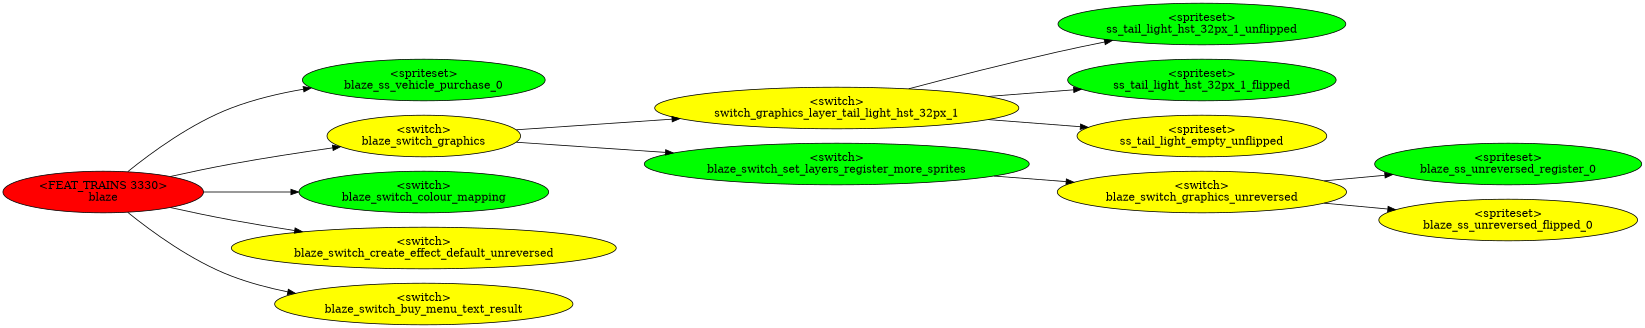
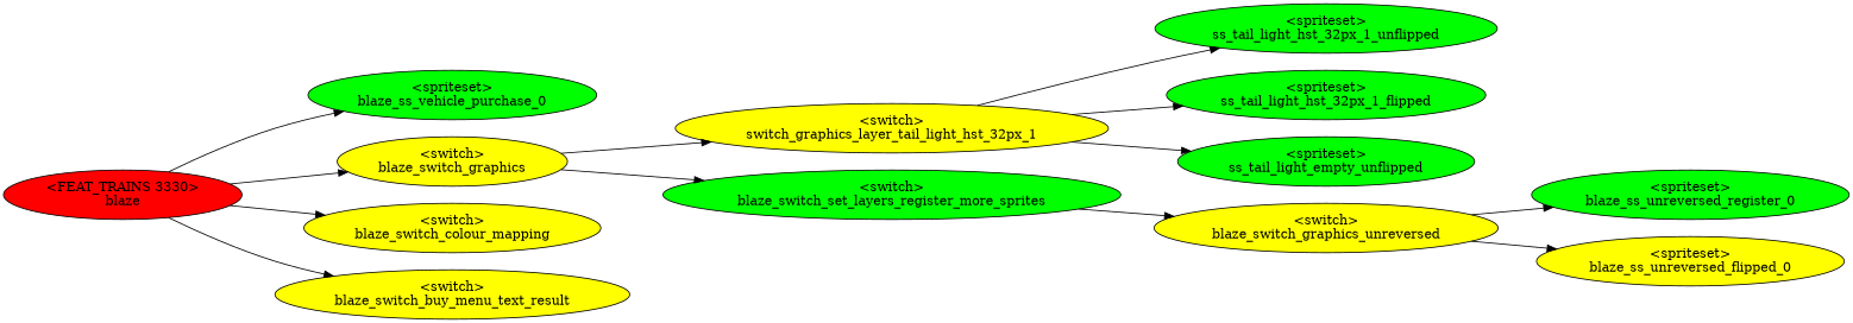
  digraph {
    rankdir=LR
    node [fillcolor=yellow style=filled]
    n1 [fillcolor=green label="<spriteset>\nss_tail_light_hst_32px_1_unflipped"]
    n2 [fillcolor=green label="<spriteset>\nss_tail_light_hst_32px_1_flipped"]
-   n3 [label="<spriteset>\nss_tail_light_empty_unflipped"]
+   n3 [fillcolor=green label="<spriteset>\nss_tail_light_empty_unflipped"]
    n4 [label="<switch>\nswitch_graphics_layer_tail_light_hst_32px_1"]
    n5 [fillcolor=green label="<spriteset>\nblaze_ss_unreversed_register_0"]
    n6 [label="<spriteset>\nblaze_ss_unreversed_flipped_0"]
    n7 [label="<switch>\nblaze_switch_graphics_unreversed"]
    n8 [fillcolor=green label="<spriteset>\nblaze_ss_vehicle_purchase_0"]
    n9 [fillcolor=green label="<switch>\nblaze_switch_set_layers_register_more_sprites"]
    n10 [label="<switch>\nblaze_switch_graphics"]
-   n11 [fillcolor=green label="<switch>\nblaze_switch_colour_mapping"]
-   n12 [label="<switch>\nblaze_switch_create_effect_default_unreversed"]
+   n11 [label="<switch>\nblaze_switch_colour_mapping"]
    n13 [label="<switch>\nblaze_switch_buy_menu_text_result"]
    n14 [fillcolor=red label="<FEAT_TRAINS 3330>\nblaze"]
    n4 -> n1
    n4 -> n2
    n4 -> n3
    n7 -> n5
    n7 -> n6
    n9 -> n7
    n10 -> n4
    n10 -> n9
    n14 -> n8
    n14 -> n10
    n14 -> n11
-   n14 -> n12
    n14 -> n13
  }
